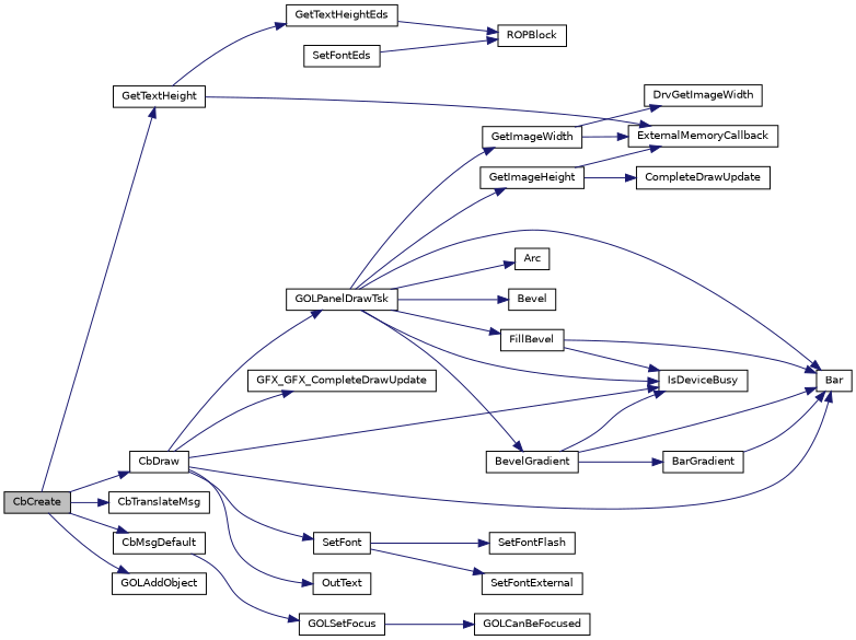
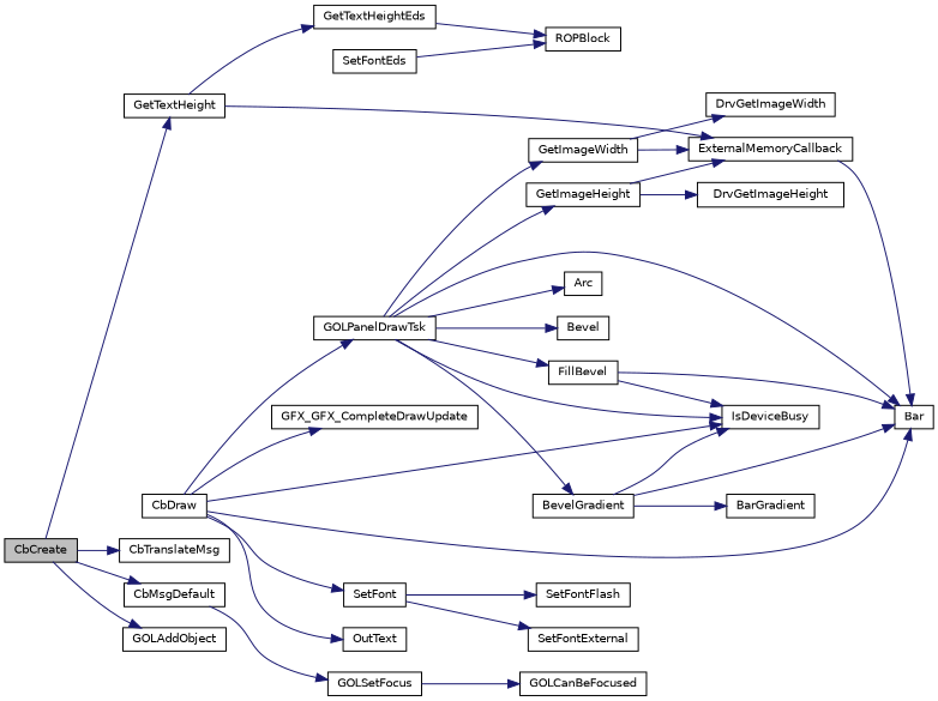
  digraph {
    rankdir=LR
    node [color=black fillcolor=white fontname=Helvetica fontsize=10 shape=record style=filled]
    edge [color=midnightblue fontname=Helvetica fontsize=10 labelfontname=Helvetica labelfontsize=10 style=solid]
    n1 [fillcolor=grey75 fontcolor=black height=0.2 label=CbCreate width=0.4]
    n2 [height=0.2 label=CbDraw width=0.4]
    n3 [height=0.2 label=CbTranslateMsg width=0.4]
    n4 [height=0.2 label=CbMsgDefault width=0.4]
    n5 [height=0.2 label=GetTextHeight width=0.4]
    n6 [height=0.2 label=GOLAddObject width=0.4]
    n7 [height=0.2 label=IsDeviceBusy width=0.4]
    n8 [height=0.2 label=GOLPanelDrawTsk width=0.4]
    n9 [height=0.2 label=Bar width=0.4]
    n10 [height=0.2 label=SetFont width=0.4]
    n11 [height=0.2 label=OutText width=0.4]
    n12 [height=0.2 label=GFX_GFX_CompleteDrawUpdate width=0.4]
    n13 [height=0.2 label=GOLSetFocus width=0.4]
    n14 [height=0.2 label=ExternalMemoryCallback width=0.4]
    n15 [height=0.2 label=GetTextHeightEds width=0.4]
    n16 [height=0.2 label=GetImageWidth width=0.4]
    n17 [height=0.2 label=GetImageHeight width=0.4]
    n18 [height=0.2 label=Arc width=0.4]
    n19 [height=0.2 label=BevelGradient width=0.4]
    n20 [height=0.2 label=FillBevel width=0.4]
    n21 [height=0.2 label=Bevel width=0.4]
    n22 [height=0.2 label=SetFontFlash width=0.4]
    n23 [height=0.2 label=SetFontExternal width=0.4]
    n24 [height=0.2 label=DrvGetImageWidth width=0.4]
-   n25 [height=0.2 label=CompleteDrawUpdate width=0.4]
+   n25 [height=0.2 label=DrvGetImageHeight width=0.4]
    n26 [height=0.2 label=BarGradient width=0.4]
    n27 [height=0.2 label=SetFontEds width=0.4]
    n28 [height=0.2 label=ROPBlock width=0.4]
    n29 [height=0.2 label=GOLCanBeFocused width=0.4]
-   n1 -> n2
    n1 -> n3
    n1 -> n4
    n1 -> n5
    n1 -> n6
    n2 -> n7
    n2 -> n8
    n2 -> n9
    n2 -> n10
    n2 -> n11
    n2 -> n12
    n4 -> n13
    n5 -> n14
    n5 -> n15
    n8 -> n7
    n8 -> n9
    n8 -> n16
    n8 -> n17
    n8 -> n18
    n8 -> n19
    n8 -> n20
    n8 -> n21
    n10 -> n22
    n10 -> n23
    n13 -> n29
    n15 -> n28
    n16 -> n14
    n16 -> n24
    n17 -> n14
    n17 -> n25
    n19 -> n7
    n19 -> n9
    n19 -> n26
    n20 -> n7
    n20 -> n9
-   n26 -> n9
+   n14 -> n9
    n27 -> n28
  }
